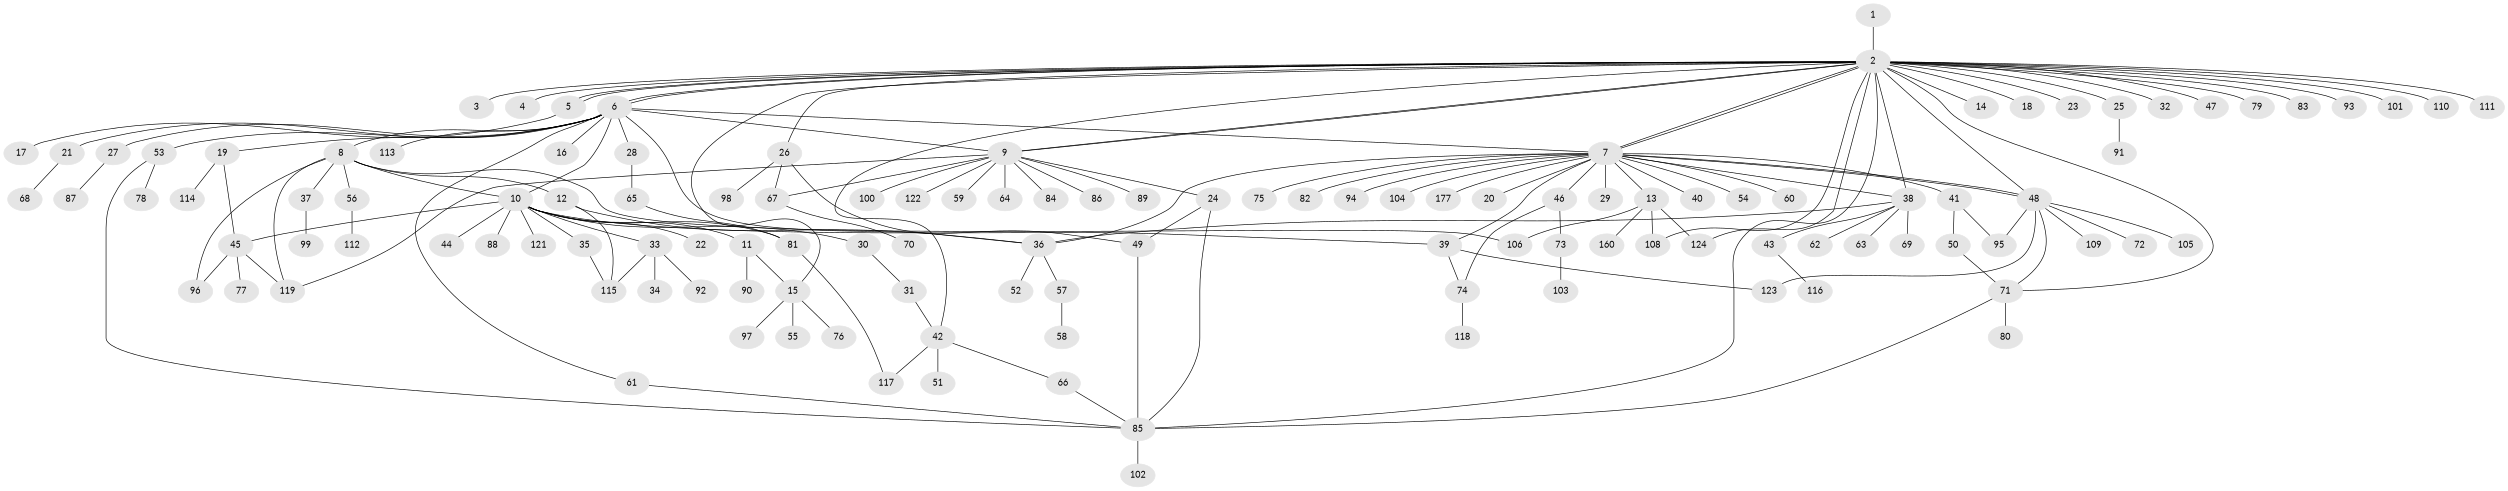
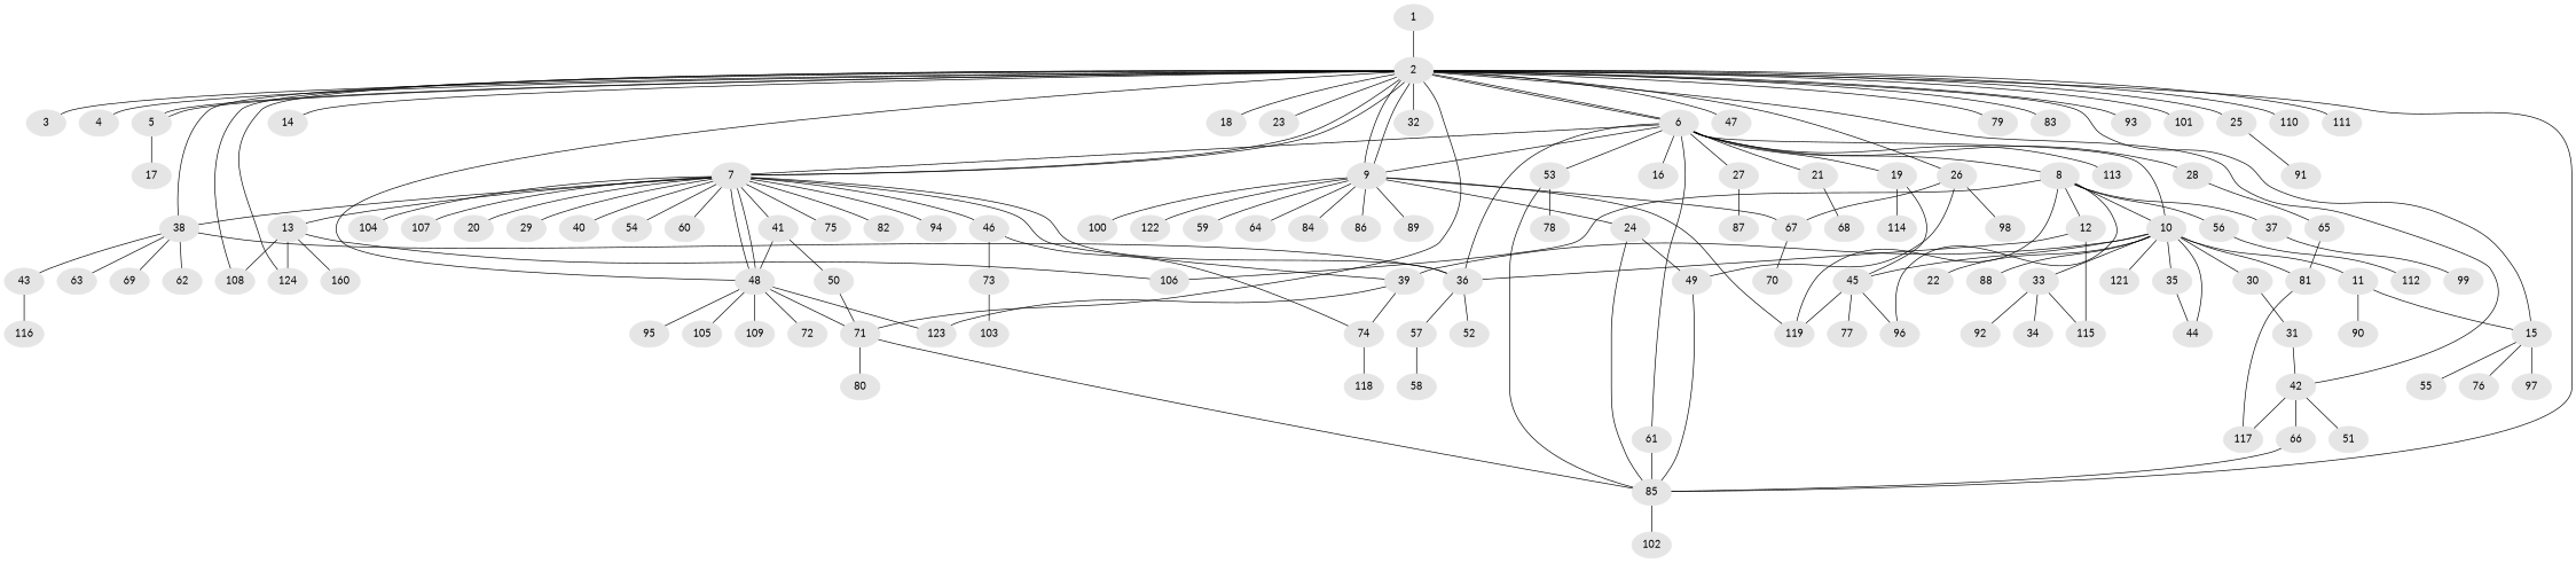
  graph {
    fontname=Lato
    node [color=gray90 fontname=Lato style=filled]
    edge [fontname=Lato]
    1
    2
    3
    4
    5
    6
    7
    9
    14
    15
    18
    23
    25
    26
    32
    38
    42
    47
    48
    71
    79
    83
    85
    93
    101
    108
    110
    111
    124
    17
    8
    10
    16
    19
    21
    27
    28
    36
    53
    61
    113
    13
    20
    29
    39
    40
    41
    46
    54
    60
    75
    82
    94
    104
-   107 [label=177]
+   107
    119
    24
    59
    64
    67
    84
    86
    89
    100
    122
    55
    76
    97
    91
    49
    98
    43
    62
    63
    69
    51
    66
    117
    123
    72
    95
    105
    109
    80
    102
    12
    37
    56
    96
    106
    11
    22
    30
    33
    35
    44
    45
    81
    88
    121
    114
    68
    87
    65
    52
    57
    78
    n108 [label=160]
    74
    50
    73
    115
    99
    112
    70
    90
    31
    34
    92
    77
    58
    116
    118
    103
    1 -- 2
    2 -- 3
    2 -- 4
    2 -- 5
    2 -- 5
    2 -- 6
    2 -- 6
    2 -- 7
    2 -- 7
    2 -- 9
    2 -- 9
    2 -- 14
    2 -- 15
    2 -- 18
    2 -- 23
    2 -- 25
    2 -- 26
    2 -- 32
    2 -- 38
    2 -- 42
    2 -- 47
    2 -- 48
    2 -- 71
    2 -- 79
    2 -- 83
    2 -- 85
    2 -- 93
    2 -- 101
    2 -- 108
    2 -- 110
    2 -- 111
    2 -- 124
    5 -- 17
    6 -- 7
    6 -- 9
    6 -- 8
    6 -- 10
    6 -- 16
    6 -- 19
    6 -- 21
    6 -- 27
    6 -- 28
    6 -- 36
    6 -- 53
    6 -- 61
    6 -- 113
    7 -- 38
    7 -- 48
    7 -- 48
    7 -- 36
    7 -- 13
    7 -- 20
    7 -- 29
    7 -- 39
    7 -- 40
    7 -- 41
    7 -- 46
    7 -- 54
    7 -- 60
    7 -- 75
    7 -- 82
    7 -- 94
    7 -- 104
    7 -- 107
    9 -- 119
    9 -- 24
    9 -- 59
    9 -- 64
    9 -- 67
    9 -- 84
    9 -- 86
    9 -- 89
    9 -- 100
    9 -- 122
    15 -- 55
    15 -- 76
    15 -- 97
    25 -- 91
    26 -- 67
    26 -- 49
    26 -- 98
    38 -- 36
    38 -- 43
    38 -- 62
    38 -- 63
    38 -- 69
    42 -- 51
    42 -- 66
    42 -- 117
    48 -- 71
    48 -- 123
    48 -- 72
    48 -- 95
    48 -- 105
    48 -- 109
    71 -- 85
    71 -- 80
    85 -- 102
    8 -- 10
    8 -- 119
    8 -- 12
    8 -- 37
    8 -- 56
    8 -- 96
    8 -- 106
    10 -- 39
    10 -- 11
    10 -- 22
    10 -- 30
    10 -- 33
    10 -- 35
    10 -- 44
    10 -- 45
    10 -- 81
    10 -- 88
    10 -- 121
    19 -- 45
    19 -- 114
    21 -- 68
    27 -- 87
    28 -- 65
    36 -- 52
    36 -- 57
    53 -- 85
    53 -- 78
    61 -- 85
    13 -- 108
    13 -- 124
    13 -- 106
    13 -- n108
    39 -- 123
    39 -- 74
-   41 -- 95
+   41 -- 48
    41 -- 50
    46 -- 74
    46 -- 73
    24 -- 85
    24 -- 49
    67 -- 70
    49 -- 85
    43 -- 116
    66 -- 85
    12 -- 36
    12 -- 115
    37 -- 99
    56 -- 112
    11 -- 15
    11 -- 90
    30 -- 31
    33 -- 115
    33 -- 34
    33 -- 92
-   35 -- 115
+   35 -- 44
    45 -- 119
    45 -- 96
    45 -- 77
    81 -- 117
    65 -- 81
    57 -- 58
    74 -- 118
    50 -- 71
    73 -- 103
    31 -- 42
  }
